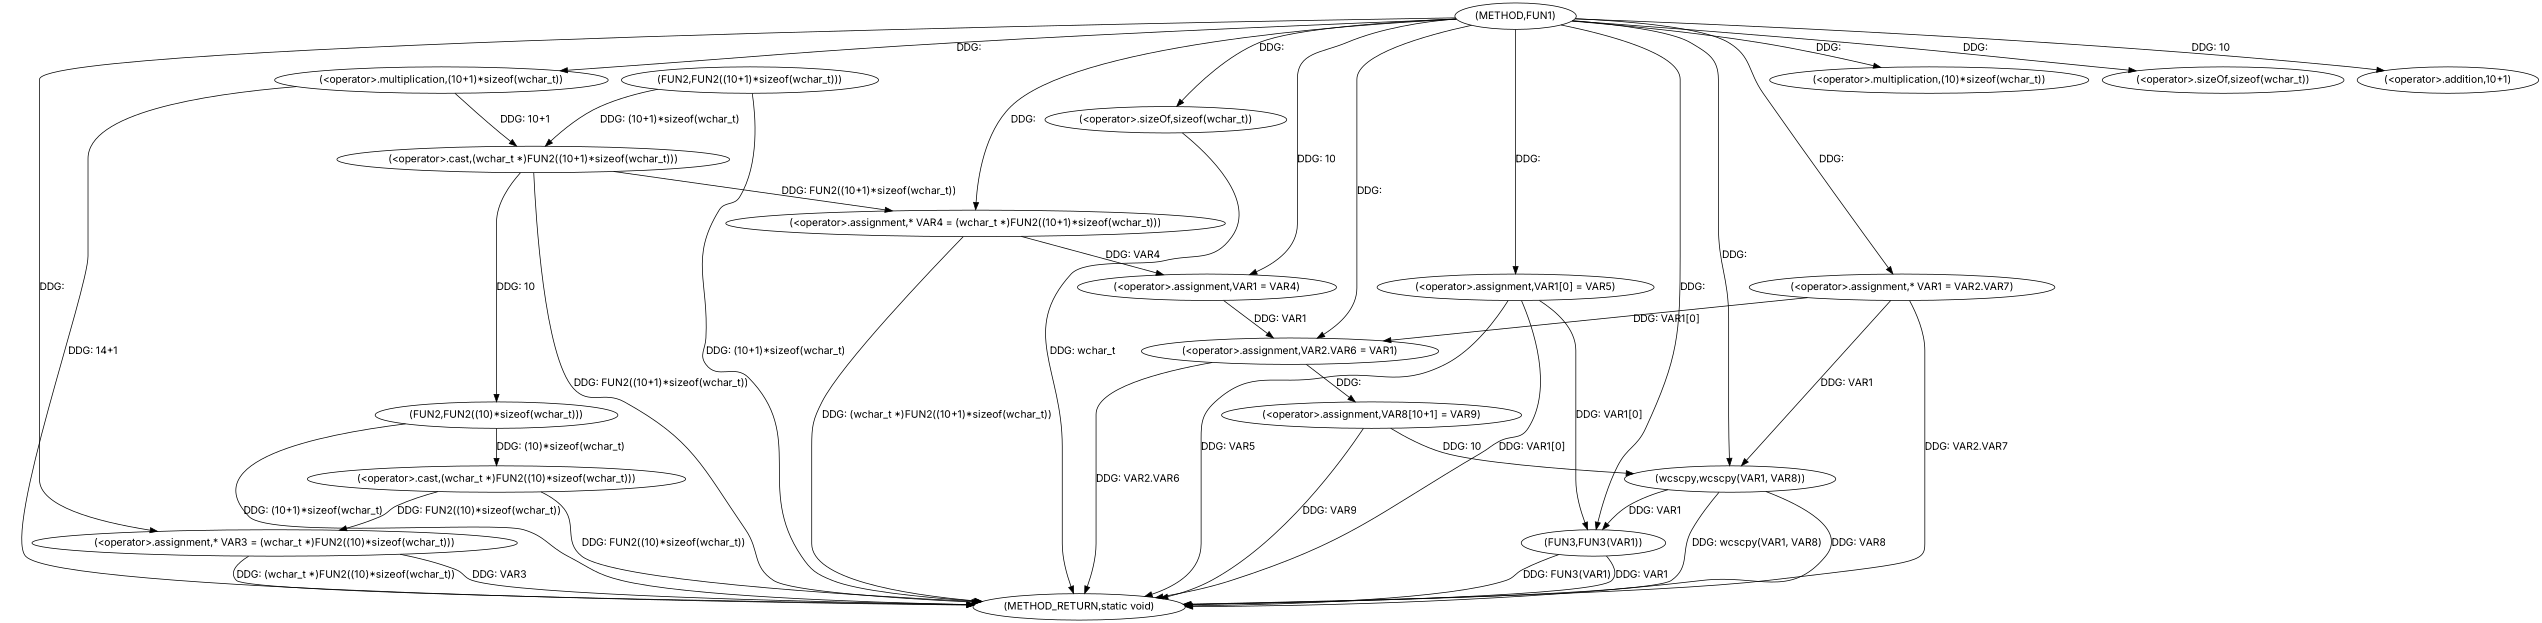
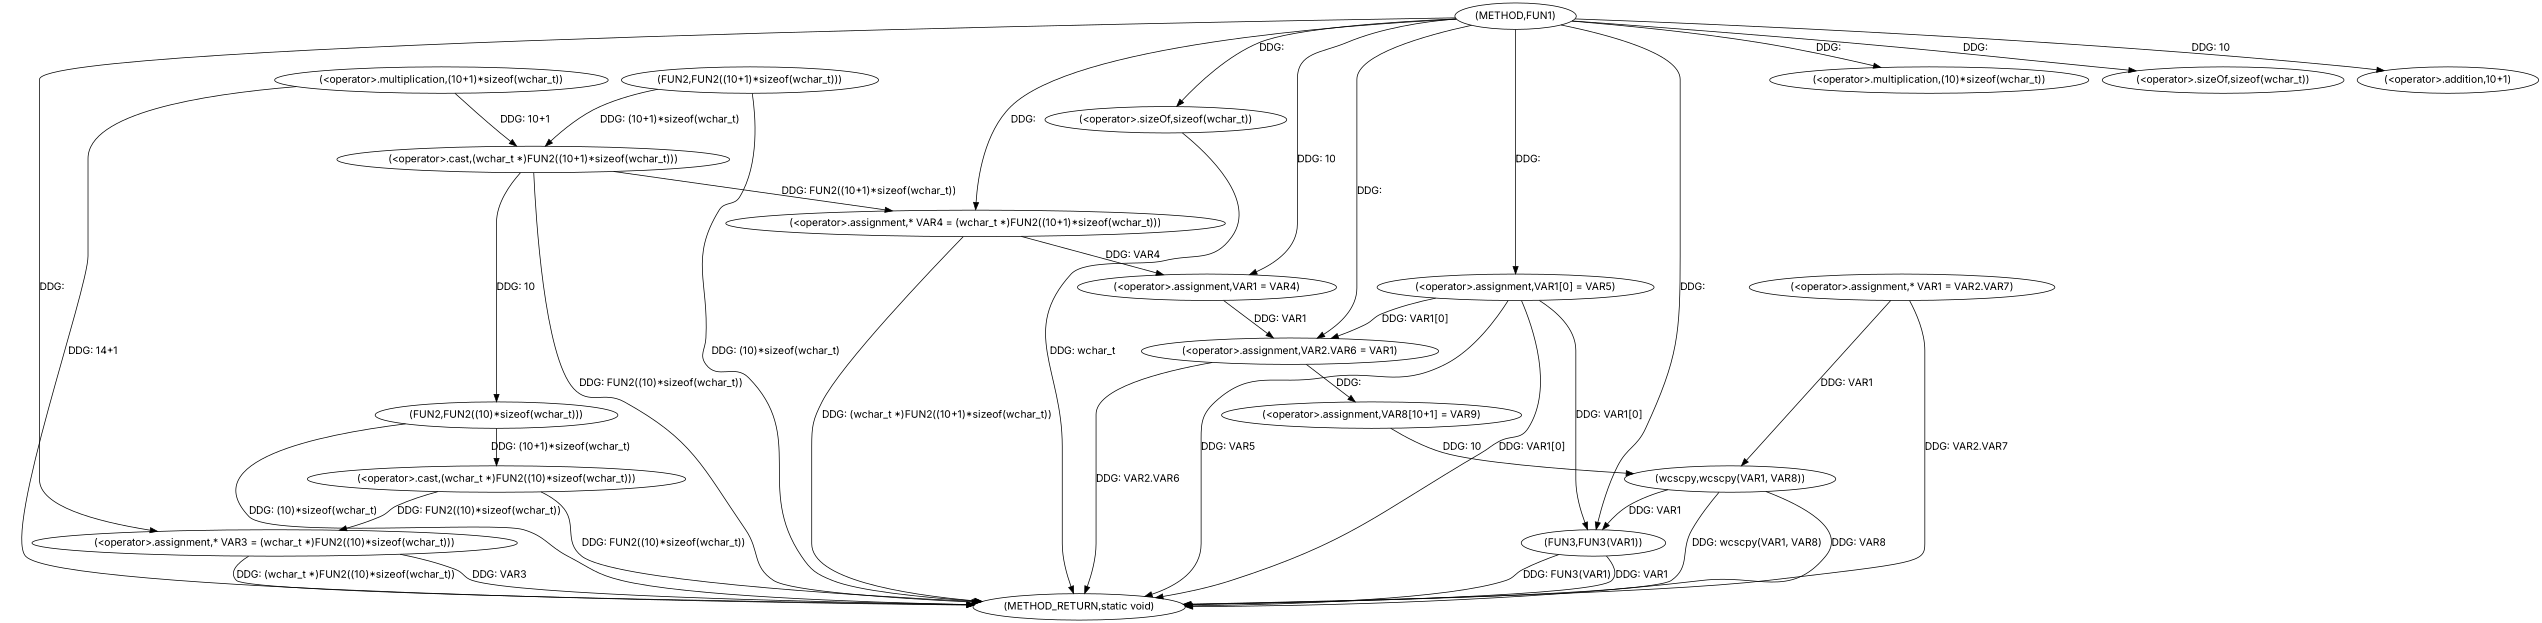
  digraph {
    fontname=Inter
    node [fontname=Inter]
    edge [fontname=Inter]
    n1 [label="(METHOD,FUN1)"]
    n2 [label="(<operator>.assignment,* VAR3 = (wchar_t *)FUN2((10)*sizeof(wchar_t)))"]
    n3 [label="(<operator>.multiplication,(10)*sizeof(wchar_t))"]
    n4 [label="(<operator>.sizeOf,sizeof(wchar_t))"]
    n5 [label="(<operator>.assignment,* VAR4 = (wchar_t *)FUN2((10+1)*sizeof(wchar_t)))"]
    n6 [label="(<operator>.multiplication,(10+1)*sizeof(wchar_t))"]
    n7 [label="(<operator>.addition,10+1)"]
    n8 [label="(<operator>.sizeOf,sizeof(wchar_t))"]
    n9 [label="(<operator>.assignment,VAR1 = VAR4)"]
    n10 [label="(<operator>.assignment,VAR1[0] = VAR5)"]
    n11 [label="(<operator>.assignment,VAR2.VAR6 = VAR1)"]
    n12 [label="(<operator>.assignment,* VAR1 = VAR2.VAR7)"]
    n13 [label="(wcscpy,wcscpy(VAR1, VAR8))"]
    n14 [label="(FUN3,FUN3(VAR1))"]
    n15 [label="(METHOD_RETURN,static void)"]
    n16 [label="(<operator>.cast,(wchar_t *)FUN2((10+1)*sizeof(wchar_t)))"]
    n17 [label="(<operator>.assignment,VAR8[10+1] = VAR9)"]
    n18 [label="(<operator>.cast,(wchar_t *)FUN2((10)*sizeof(wchar_t)))"]
    n19 [label="(FUN2,FUN2((10)*sizeof(wchar_t)))"]
    n20 [label="(FUN2,FUN2((10+1)*sizeof(wchar_t)))"]
    n1 -> n2 [label="DDG: "]
    n1 -> n3 [label="DDG: "]
    n1 -> n4 [label="DDG: "]
    n1 -> n5 [label="DDG: "]
-   n1 -> n6 [label="DDG: "]
    n1 -> n7 [label="DDG: 10"]
    n1 -> n8 [label="DDG: "]
    n1 -> n9 [label="DDG: 10"]
    n1 -> n10 [label="DDG: "]
    n1 -> n11 [label="DDG: "]
-   n1 -> n12 [label="DDG: "]
-   n1 -> n13 [label="DDG: "]
    n1 -> n14 [label="DDG: "]
    n2 -> n15 [label="DDG: (wchar_t *)FUN2((10)*sizeof(wchar_t))"]
    n2 -> n15 [label="DDG: VAR3"]
    n5 -> n9 [label="DDG: VAR4"]
    n5 -> n15 [label="DDG: (wchar_t *)FUN2((10+1)*sizeof(wchar_t))"]
    n6 -> n15 [label="DDG: 14+1"]
    n6 -> n16 [label="DDG: 10+1"]
    n8 -> n15 [label="DDG: wchar_t"]
    n9 -> n11 [label="DDG: VAR1"]
-   n12 -> n11 [label="DDG: VAR1[0]"]
+   n10 -> n11 [label="DDG: VAR1[0]"]
    n10 -> n14 [label="DDG: VAR1[0]"]
    n10 -> n15 [label="DDG: VAR5"]
    n10 -> n15 [label="DDG: VAR1[0]"]
    n11 -> n15 [label="DDG: VAR2.VAR6"]
    n11 -> n17 [label="DDG: "]
    n12 -> n13 [label="DDG: VAR1"]
    n12 -> n15 [label="DDG: VAR2.VAR7"]
    n13 -> n14 [label="DDG: VAR1"]
    n13 -> n15 [label="DDG: VAR8"]
    n13 -> n15 [label="DDG: wcscpy(VAR1, VAR8)"]
    n14 -> n15 [label="DDG: FUN3(VAR1)"]
    n14 -> n15 [label="DDG: VAR1"]
    n16 -> n5 [label="DDG: FUN2((10+1)*sizeof(wchar_t))"]
-   n16 -> n15 [label="DDG: FUN2((10+1)*sizeof(wchar_t))"]
+   n16 -> n15 [label="DDG: FUN2((10)*sizeof(wchar_t))"]
    n16 -> n19 [label="DDG: 10"]
    n17 -> n13 [label="DDG: 10"]
-   n17 -> n15 [label="DDG: VAR9"]
    n18 -> n2 [label="DDG: FUN2((10)*sizeof(wchar_t))"]
    n18 -> n15 [label="DDG: FUN2((10)*sizeof(wchar_t))"]
-   n19 -> n15 [label="DDG: (10+1)*sizeof(wchar_t)"]
-   n19 -> n18 [label="DDG: (10)*sizeof(wchar_t)"]
-   n20 -> n15 [label="DDG: (10+1)*sizeof(wchar_t)"]
+   n19 -> n15 [label="DDG: (10)*sizeof(wchar_t)"]
+   n19 -> n18 [label="DDG: (10+1)*sizeof(wchar_t)"]
+   n20 -> n15 [label="DDG: (10)*sizeof(wchar_t)"]
    n20 -> n16 [label="DDG: (10+1)*sizeof(wchar_t)"]
  }
